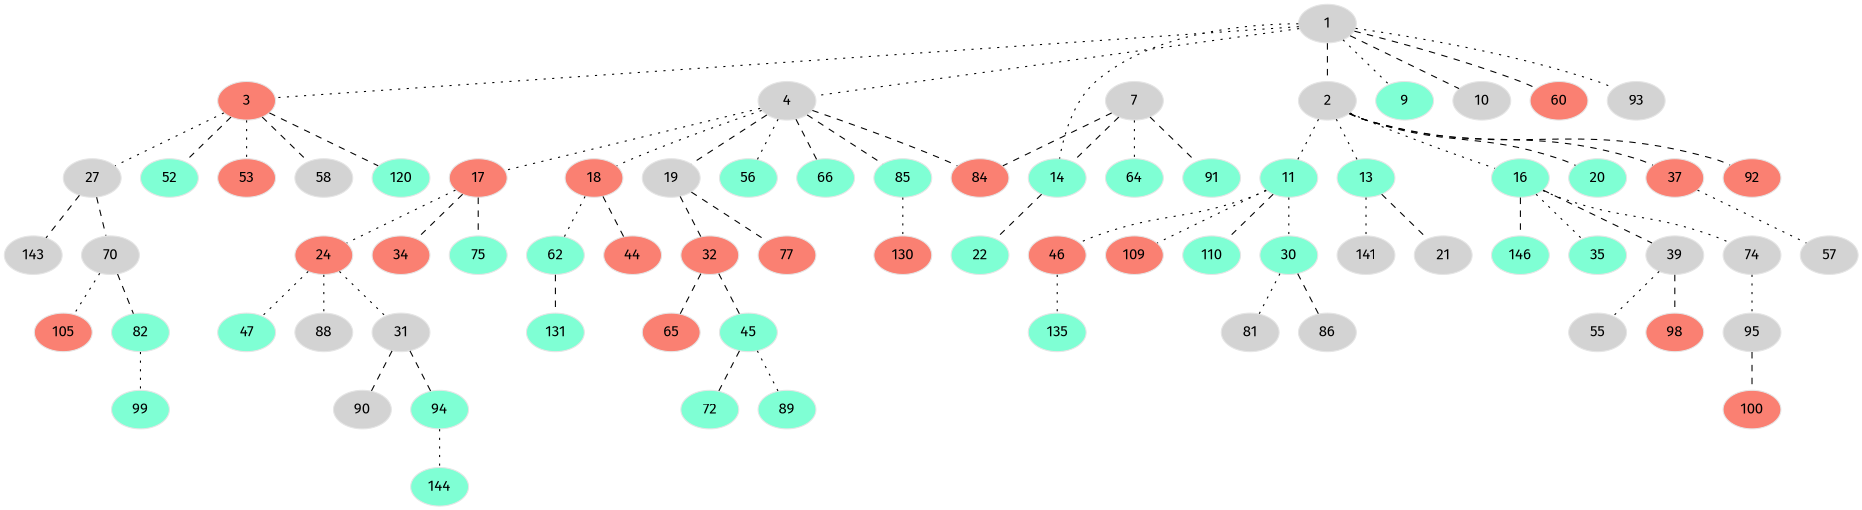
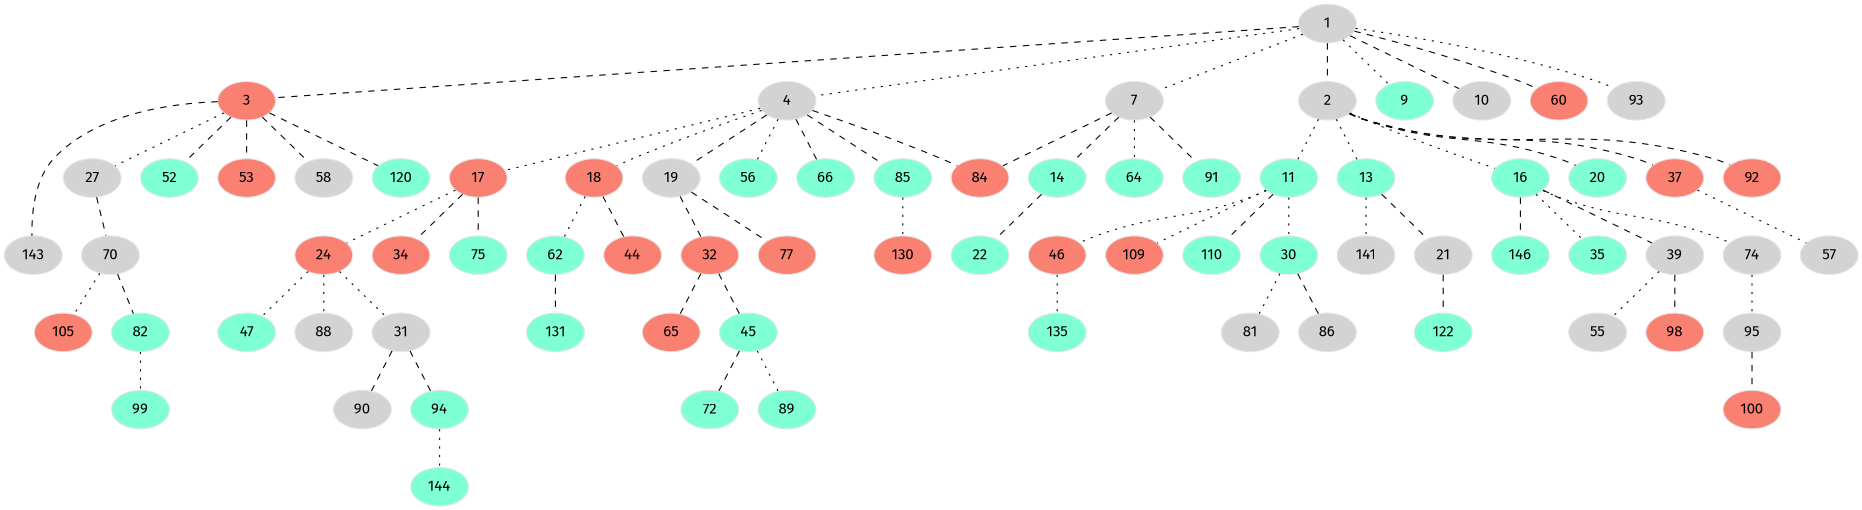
  graph {
    fontname="Fira Sans"
    node [color=gray90 fillcolor=aquamarine fontname="Fira Sans" style=filled]
    edge [fontname="Fira Sans" style=dashed]
    1 [fillcolor=lightgrey super="+2"]
    3 [fillcolor=salmon super="+40"]
    4 [fillcolor=lightgrey super="+15+5"]
    n4 [fillcolor=lightgrey label=2 super="+140+8"]
    7 [fillcolor=lightgrey super="+50"]
    9
    10 [fillcolor=lightgrey]
    60 [fillcolor=salmon super="+61"]
    93 [fillcolor=lightgrey super="+138"]
    27 [fillcolor=lightgrey]
    52
    53 [fillcolor=salmon]
    58 [fillcolor=lightgrey super="+59"]
    120
    143 [fillcolor=lightgrey]
    17 [fillcolor=salmon]
    18 [fillcolor=salmon]
    19 [fillcolor=lightgrey super="+76"]
    56
    66
    84 [fillcolor=salmon super="+148"]
    85
    11 [super="+12"]
    13 [super="+79+23"]
    16 [super="+29"]
    20 [super="+28"]
    37 [fillcolor=salmon super="+38"]
    92 [fillcolor=salmon super="+106"]
    14 [super="+87"]
    64
    91
    70 [fillcolor=lightgrey super="+104"]
    24 [fillcolor=salmon super="+25+42+67"]
    34 [fillcolor=salmon]
    75 [super="+108+142"]
    44 [fillcolor=salmon super="+48+132"]
    62 [super="+78"]
    32 [fillcolor=salmon]
    77 [fillcolor=salmon super="+145+103"]
    130 [fillcolor=salmon]
    30 [super="+33"]
    46 [fillcolor=salmon super="+54"]
    109 [fillcolor=salmon super="+127"]
    110 [super="+117"]
    21 [fillcolor=lightgrey]
    141 [fillcolor=lightgrey]
    35 [super="+80"]
    39 [fillcolor=lightgrey]
    74 [fillcolor=lightgrey super="+83"]
    146
    57 [fillcolor=lightgrey super="+71+97"]
    22
    81 [fillcolor=lightgrey]
    86 [fillcolor=lightgrey]
    135
+   122
    55 [fillcolor=lightgrey]
    98 [fillcolor=salmon super="+139"]
    95 [fillcolor=lightgrey]
    31 [fillcolor=lightgrey super="+68+49+113"]
    47
    88 [fillcolor=lightgrey]
    131
    45 [super="+51+102"]
    65 [fillcolor=salmon]
    90 [fillcolor=lightgrey]
    94
    82
    105 [fillcolor=salmon]
    144
    72
    89 [super="+96"]
    99
    100 [fillcolor=salmon super="+116"]
-   1 -- 3 [style=dotted]
+   1 -- 3
    1 -- 4 [style=dotted]
    1 -- n4
-   1 -- 14 [style=dotted]
+   1 -- 7 [style=dotted]
    1 -- 9 [style=dotted]
    1 -- 10
    1 -- 60
    1 -- 93 [style=dotted]
    3 -- 27 [style=dotted]
    3 -- 52
-   3 -- 53 [style=dotted]
+   3 -- 53
    3 -- 58
    3 -- 120
-   27 -- 143
+   3 -- 143
    4 -- 17 [style=dotted]
    4 -- 18 [style=dotted]
    4 -- 19
    4 -- 56 [style=dotted]
    4 -- 66
    4 -- 84
    4 -- 85
    n4 -- 11 [style=dotted]
    n4 -- 13 [style=dotted]
    n4 -- 16 [style=dotted]
    n4 -- 20
    n4 -- 37
    n4 -- 92
    7 -- 84
    7 -- 14
    7 -- 64 [style=dotted]
    7 -- 91
    27 -- 70
    17 -- 24 [style=dotted]
    17 -- 34
    17 -- 75
    18 -- 44
    18 -- 62 [style=dotted]
    19 -- 32
    19 -- 77
    85 -- 130 [style=dotted]
    11 -- 30 [style=dotted]
    11 -- 46 [style=dotted]
    11 -- 109 [style=dotted]
    11 -- 110
    13 -- 21
    13 -- 141 [style=dotted]
    16 -- 35 [style=dotted]
    16 -- 39
    16 -- 74 [style=dotted]
    16 -- 146
    37 -- 57 [style=dotted]
    14 -- 22
    70 -- 82
    70 -- 105 [style=dotted]
    24 -- 31 [style=dotted]
    24 -- 47 [style=dotted]
    24 -- 88 [style=dotted]
    62 -- 131
    32 -- 45
    32 -- 65
    30 -- 81 [style=dotted]
    30 -- 86
    46 -- 135 [style=dotted]
+   21 -- 122
    39 -- 55 [style=dotted]
    39 -- 98
    74 -- 95 [style=dotted]
    95 -- 100
    31 -- 90
    31 -- 94
    45 -- 72
    45 -- 89 [style=dotted]
    94 -- 144 [style=dotted]
    82 -- 99 [style=dotted]
  }
